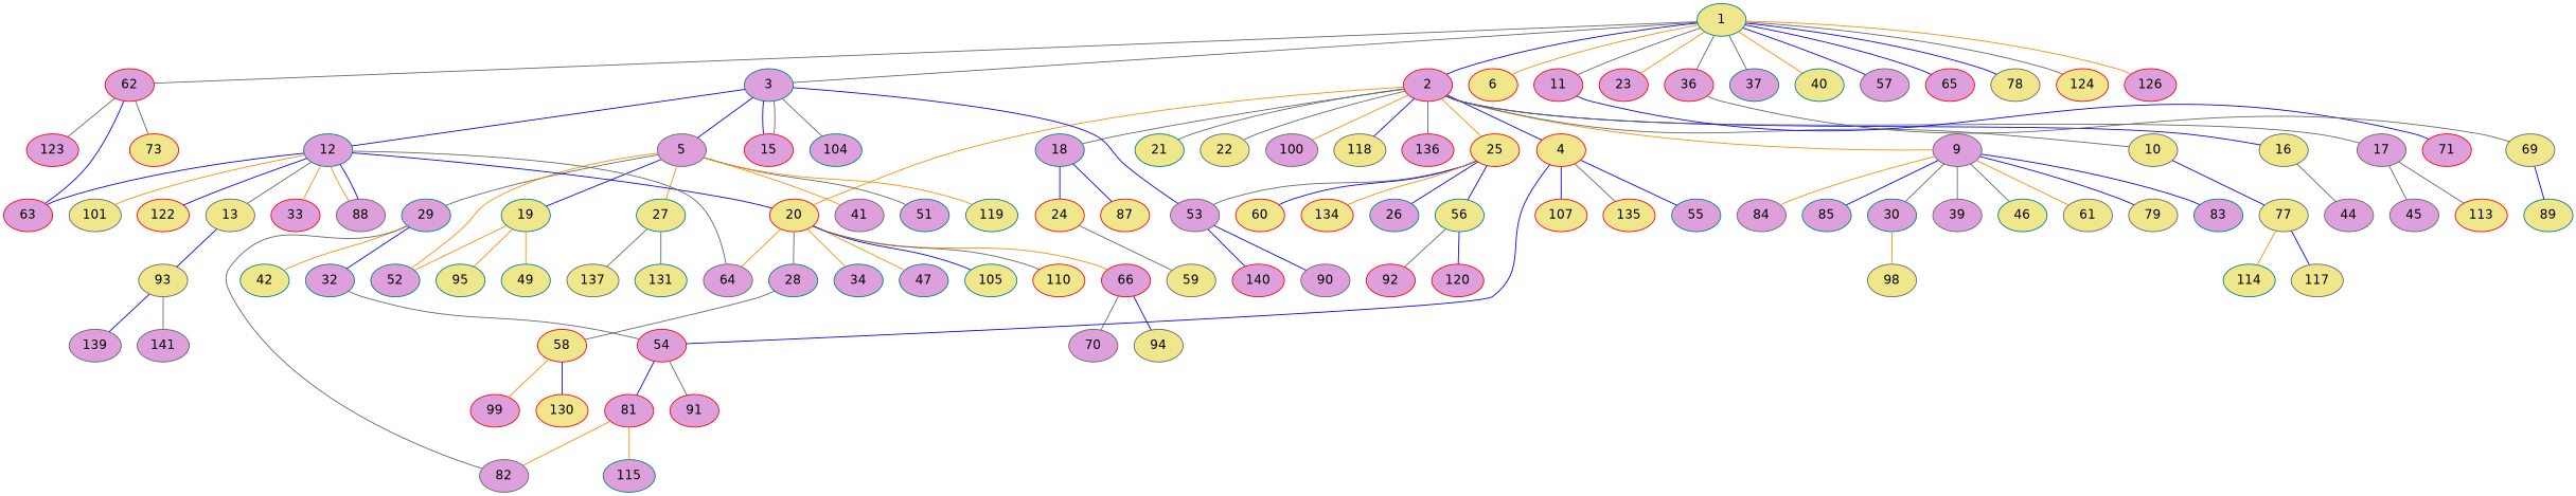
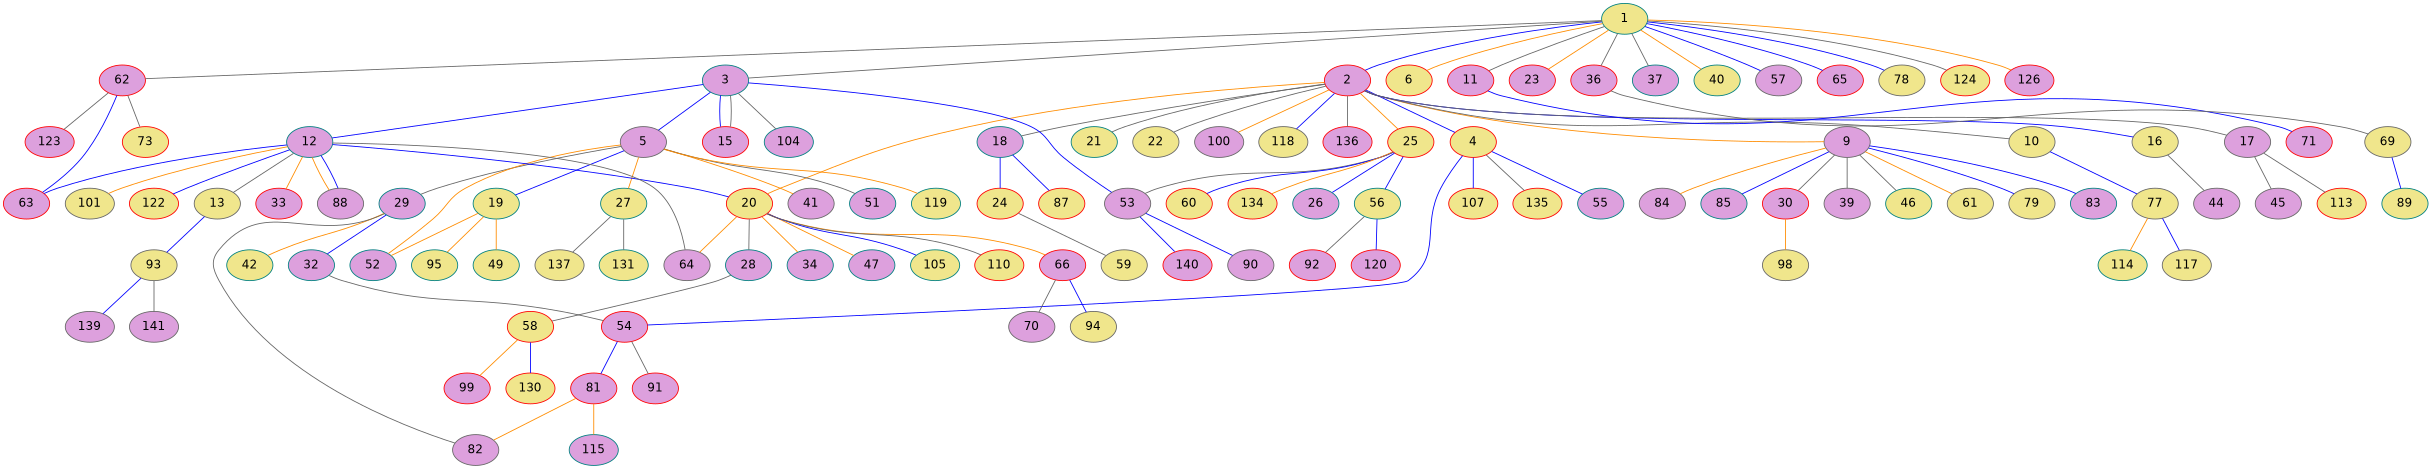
  graph {
    fontname="DejaVu Sans"
    node [color=red fillcolor=plum fontname="DejaVu Sans" style=filled]
    edge [color=blue fontname="DejaVu Sans"]
    1 [color=teal fillcolor=khaki super="+68"]
    2 [super="+8"]
    3 [color=teal super="+127"]
    6 [fillcolor=khaki super="+14"]
    11
    23
    36
    37 [color=teal]
    40 [color=teal fillcolor=khaki]
    57 [color=gray40]
    62 [super="+129"]
    65
    78 [color=gray40 fillcolor=khaki]
    124 [fillcolor=khaki]
    126
    4 [fillcolor=khaki super="+106"]
    9 [color=gray40 super="+38"]
    10 [color=gray40 fillcolor=khaki]
    16 [color=gray40 fillcolor=khaki super="+102"]
    17 [color=gray40]
    18 [color=teal super="+31"]
    20 [fillcolor=khaki super="+103"]
    21 [color=teal fillcolor=khaki super="+74"]
    22 [color=gray40 fillcolor=khaki]
    25 [fillcolor=khaki super="+43"]
    100 [color=gray40]
    118 [color=gray40 fillcolor=khaki]
    136
    5 [color=gray40 super="+7"]
    12 [color=teal super="+50"]
    15 [super="+128"]
    53 [color=gray40]
    104 [color=teal]
    71
    69 [color=gray40 fillcolor=khaki super="+121"]
    63
    73 [fillcolor=khaki]
    123
    54 [super="+76"]
    55 [color=teal]
    107 [fillcolor=khaki super="+109"]
    135 [fillcolor=khaki]
-   30 [color=teal super="+80"]
+   30 [super="+80"]
    39 [color=gray40]
    46 [color=teal fillcolor=khaki]
    61 [color=gray40 fillcolor=khaki]
    79 [color=gray40 fillcolor=khaki]
    83 [color=teal]
    84 [color=gray40]
    85 [color=teal]
    77 [color=gray40 fillcolor=khaki super="+86"]
    44 [color=gray40 super="+133"]
    45 [color=gray40 super="+97"]
    113 [fillcolor=khaki]
    24 [fillcolor=khaki]
    87 [fillcolor=khaki]
    64 [color=gray40]
    28 [color=teal super="+35"]
    34 [color=teal]
    47 [color=teal]
    66 [super="+111"]
    105 [color=teal fillcolor=khaki]
    110 [fillcolor=khaki]
    26 [color=teal super="+67"]
    56 [color=teal fillcolor=khaki super="+75"]
    60 [fillcolor=khaki]
    134 [fillcolor=khaki]
    19 [color=teal fillcolor=khaki super="+116"]
    27 [color=teal fillcolor=khaki super="+72"]
    29 [color=teal super="+48"]
    41 [color=gray40]
    51 [color=teal super="+112"]
    52 [color=teal]
    119 [color=teal fillcolor=khaki]
    13 [color=gray40 fillcolor=khaki]
    33 [super="+132"]
    88 [color=gray40]
    101 [color=gray40 fillcolor=khaki]
    122 [fillcolor=khaki]
    90 [color=gray40 super="+138"]
    140
    81 [super="+108"]
    91
    49 [color=teal fillcolor=khaki]
    95 [color=teal fillcolor=khaki]
    131 [color=teal fillcolor=khaki]
    137 [color=gray40 fillcolor=khaki]
    32 [color=teal]
    42 [color=teal fillcolor=khaki]
    82 [color=gray40]
    98 [color=gray40 fillcolor=khaki]
    114 [color=teal fillcolor=khaki]
    117 [color=gray40 fillcolor=khaki]
    93 [color=gray40 fillcolor=khaki super="+125"]
    139 [color=gray40]
    141 [color=gray40]
    59 [color=gray40 fillcolor=khaki]
    58 [fillcolor=khaki super="+96"]
    70 [color=gray40]
    94 [color=gray40 fillcolor=khaki]
    92
    120
    99
    130 [fillcolor=khaki]
    89 [color=teal fillcolor=khaki]
    115 [color=teal]
    1 -- 2
    1 -- 3 [color=gray40]
    1 -- 6 [color=darkorange]
    1 -- 11 [color=gray40]
    1 -- 23 [color=darkorange]
    1 -- 36 [color=gray40]
    1 -- 37 [color=gray40]
    1 -- 40 [color=darkorange]
    1 -- 57
    1 -- 62 [color=gray40]
    1 -- 65
    1 -- 78
    1 -- 124 [color=gray40]
    1 -- 126 [color=darkorange]
    2 -- 4
    2 -- 9 [color=darkorange]
    2 -- 10 [color=gray40]
    2 -- 16
    2 -- 17 [color=gray40]
    2 -- 18 [color=gray40]
    2 -- 20 [color=darkorange]
    2 -- 21 [color=gray40]
    2 -- 22 [color=gray40]
    2 -- 25 [color=darkorange]
    2 -- 100 [color=darkorange]
    2 -- 118
    2 -- 136 [color=gray40]
    3 -- 5
    3 -- 12
    3 -- 15
    3 -- 15 [color=gray40]
    3 -- 53
    3 -- 104 [color=gray40]
    11 -- 71
    36 -- 69 [color=gray40]
    62 -- 63
    62 -- 73 [color=gray40]
    62 -- 123 [color=gray40]
    4 -- 54
    4 -- 55
    4 -- 107
    4 -- 135 [color=gray40]
    9 -- 30 [color=gray40]
    9 -- 39 [color=gray40]
    9 -- 46 [color=gray40]
    9 -- 61 [color=darkorange]
    9 -- 79
    9 -- 83
    9 -- 84 [color=darkorange]
    9 -- 85
    10 -- 77
    16 -- 44 [color=gray40]
    17 -- 45 [color=gray40]
    17 -- 113 [color=gray40]
    18 -- 24
    18 -- 87
    20 -- 64 [color=darkorange]
    20 -- 28 [color=gray40]
    20 -- 34 [color=darkorange]
    20 -- 47 [color=darkorange]
    20 -- 66 [color=darkorange]
    20 -- 105
    20 -- 110 [color=gray40]
    25 -- 53 [color=gray40]
    25 -- 26
    25 -- 56
    25 -- 60
    25 -- 134 [color=darkorange]
    5 -- 19
    5 -- 27 [color=darkorange]
    5 -- 29 [color=gray40]
    5 -- 41 [color=darkorange]
    5 -- 51 [color=gray40]
    5 -- 52 [color=darkorange]
    5 -- 119 [color=darkorange]
    12 -- 20
    12 -- 63
    12 -- 64 [color=gray40]
    12 -- 13 [color=gray40]
    12 -- 33 [color=darkorange]
    12 -- 88 [color=darkorange]
    12 -- 88
    12 -- 101 [color=darkorange]
    12 -- 122
    53 -- 90
    53 -- 140
    69 -- 89
    54 -- 81
    54 -- 91 [color=gray40]
    30 -- 98 [color=darkorange]
    77 -- 114 [color=darkorange]
    77 -- 117
    24 -- 59 [color=gray40]
    28 -- 58 [color=gray40]
    66 -- 70 [color=gray40]
    66 -- 94
    56 -- 92 [color=gray40]
    56 -- 120
    19 -- 52 [color=darkorange]
    19 -- 49 [color=darkorange]
    19 -- 95 [color=darkorange]
    27 -- 131 [color=gray40]
    27 -- 137 [color=gray40]
    29 -- 32
    29 -- 42 [color=darkorange]
    29 -- 82 [color=gray40]
    13 -- 93
    81 -- 82 [color=darkorange]
    81 -- 115 [color=darkorange]
    32 -- 54 [color=gray40]
    93 -- 139
    93 -- 141 [color=gray40]
    58 -- 99 [color=darkorange]
    58 -- 130
  }
